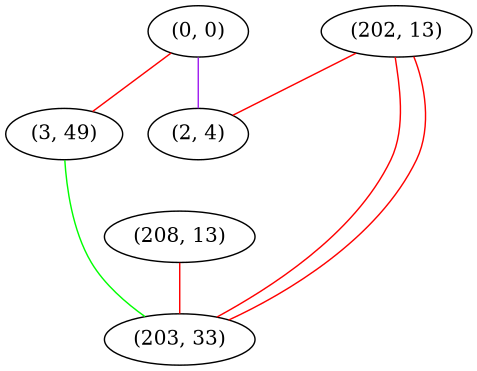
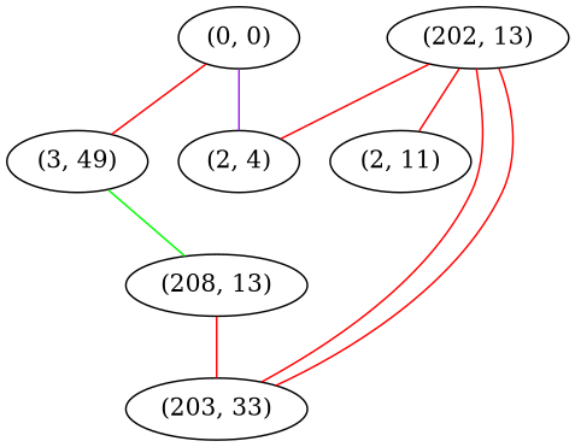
  graph {
    edge [color=red weight=1]
    "(0, 0)"
    "(2, 4)"
    "(3, 49)"
    "(202, 13)"
+   "(2, 11)"
    n6 [label="(203, 33)"]
    "(208, 13)"
    "(0, 0)" -- "(2, 4)" [color=purple weight=4]
    "(0, 0)" -- "(3, 49)"
-   "(3, 49)" -- n6 [color=green weight=2]
+   "(3, 49)" -- "(208, 13)" [color=green weight=2]
    "(202, 13)" -- "(2, 4)"
+   "(202, 13)" -- "(2, 11)"
    "(202, 13)" -- n6
    "(202, 13)" -- n6
    "(208, 13)" -- n6
  }
